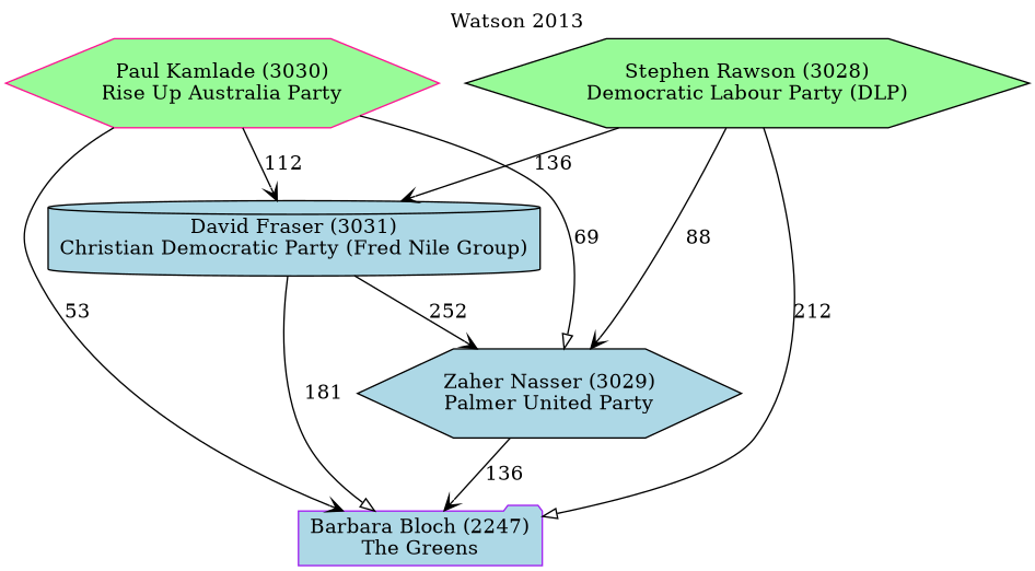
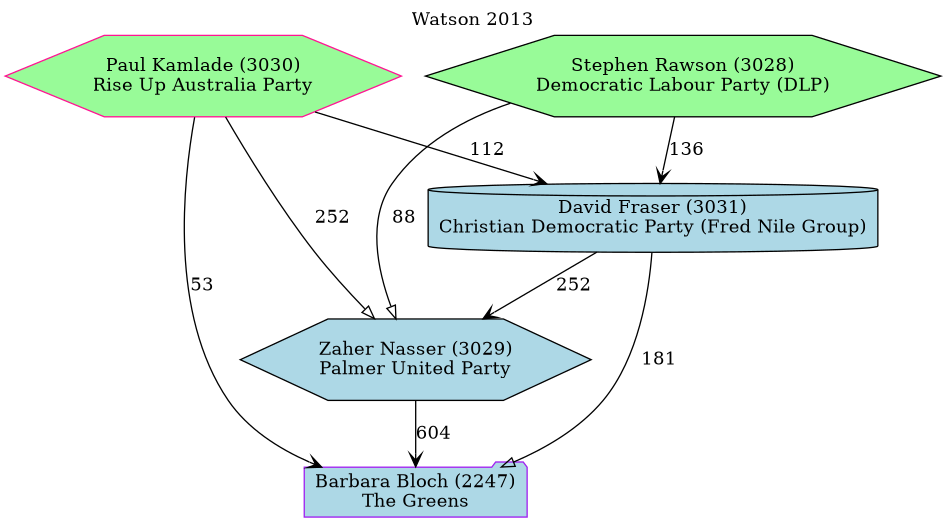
  digraph {
    label="Watson 2013"
    labelloc=t
    mclimit=10
    node [color=black fillcolor=lightblue shape=hexagon style=filled]
    edge [arrowhead=vee]
    n1 [color=purple label="Barbara Bloch (2247)\nThe Greens" shape=folder]
    n2 [label="David Fraser (3031)\nChristian Democratic Party (Fred Nile Group)" shape=cylinder]
    n3 [label="Zaher Nasser (3029)\nPalmer United Party"]
    n4 [color=deeppink fillcolor=palegreen label="Paul Kamlade (3030)\nRise Up Australia Party"]
    n5 [fillcolor=palegreen label="Stephen Rawson (3028)\nDemocratic Labour Party (DLP)"]
    n2 -> n1 [arrowhead=onormal label=181]
    n2 -> n3 [label=252]
-   n3 -> n1 [label=136]
+   n3 -> n1 [label=604]
    n4 -> n1 [label=53]
    n4 -> n2 [label=112]
-   n4 -> n3 [arrowhead=onormal label=69]
-   n5 -> n1 [arrowhead=onormal label=212]
+   n4 -> n3 [arrowhead=onormal label=252]
    n5 -> n2 [label=136]
-   n5 -> n3 [label=88]
+   n5 -> n3 [arrowhead=onormal label=88]
  }
